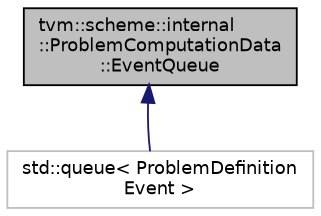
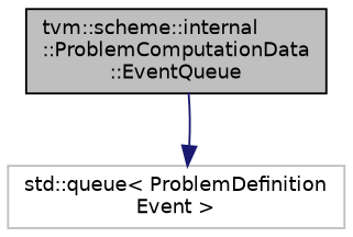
  digraph {
    node [fontname=Helvetica fontsize=10 shape=record style=filled]
    n1 [color=black fillcolor=grey75 fontcolor=black height=0.2 label="tvm::scheme::internal\l::ProblemComputationData\l::EventQueue" width=0.4]
    n2 [color=grey75 fillcolor=white height=0.2 label="std::queue\< ProblemDefinition\lEvent \>" width=0.4]
-   n1 -> n2 [color=midnightblue dir=back fontname=Helvetica fontsize=10 labelfontname=Helvetica labelfontsize=10 style=solid]
+   n2 -> n1 [color=midnightblue dir=back fontname=Helvetica fontsize=10 labelfontname=Helvetica labelfontsize=10 style=solid]
  }
